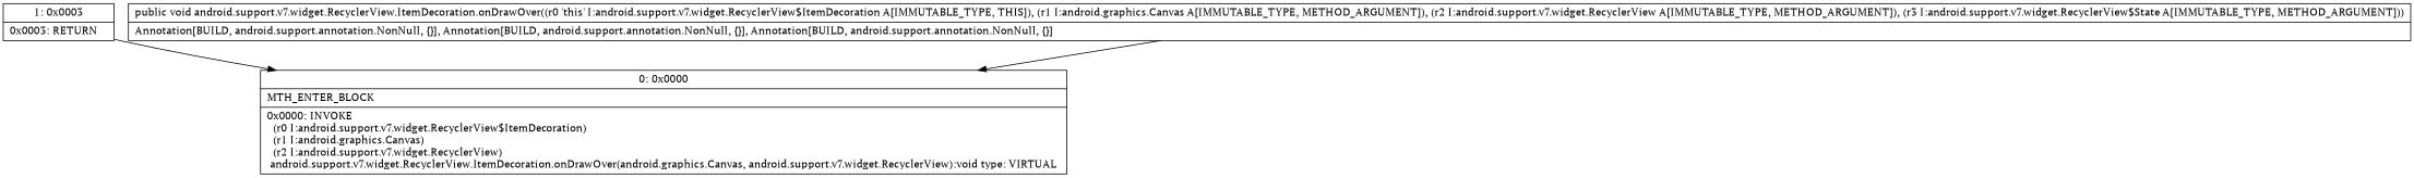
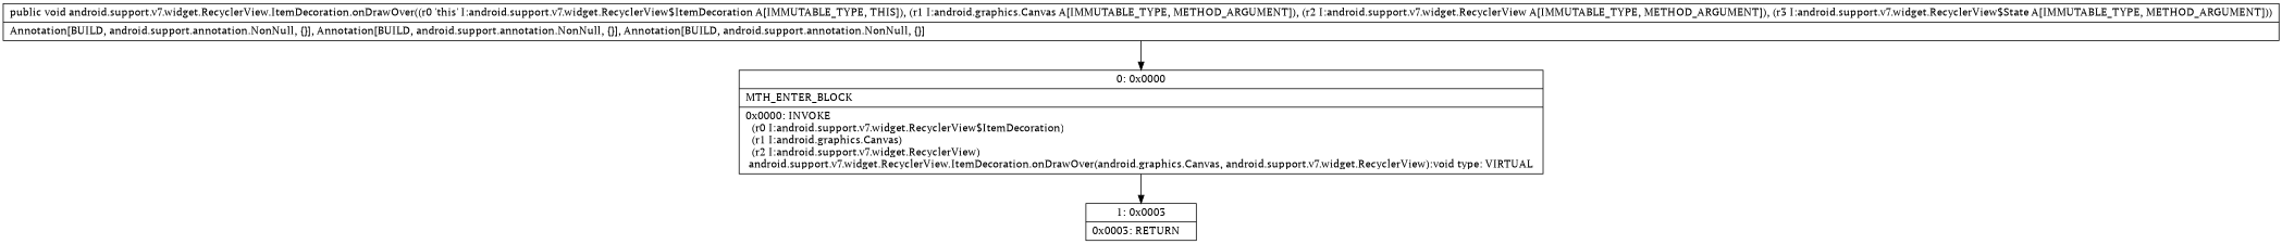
  digraph {
    fontname="PT Serif"
    node [shape=record fontname="PT Serif"]
    edge [fontname="PT Serif"]
    n1 [label="{0\:\ 0x0000|MTH_ENTER_BLOCK\l|0x0000: INVOKE  \l  (r0 I:android.support.v7.widget.RecyclerView$ItemDecoration)\l  (r1 I:android.graphics.Canvas)\l  (r2 I:android.support.v7.widget.RecyclerView)\l android.support.v7.widget.RecyclerView.ItemDecoration.onDrawOver(android.graphics.Canvas, android.support.v7.widget.RecyclerView):void type: VIRTUAL \l}"]
    n2 [label="{1\:\ 0x0003|0x0003: RETURN   \l}"]
    n3 [label="{public void android.support.v7.widget.RecyclerView.ItemDecoration.onDrawOver((r0 'this' I:android.support.v7.widget.RecyclerView$ItemDecoration A[IMMUTABLE_TYPE, THIS]), (r1 I:android.graphics.Canvas A[IMMUTABLE_TYPE, METHOD_ARGUMENT]), (r2 I:android.support.v7.widget.RecyclerView A[IMMUTABLE_TYPE, METHOD_ARGUMENT]), (r3 I:android.support.v7.widget.RecyclerView$State A[IMMUTABLE_TYPE, METHOD_ARGUMENT]))  | Annotation[BUILD, android.support.annotation.NonNull, \{\}], Annotation[BUILD, android.support.annotation.NonNull, \{\}], Annotation[BUILD, android.support.annotation.NonNull, \{\}]\l}"]
-   n2 -> n1
+   n1 -> n2
    n3 -> n1
  }
